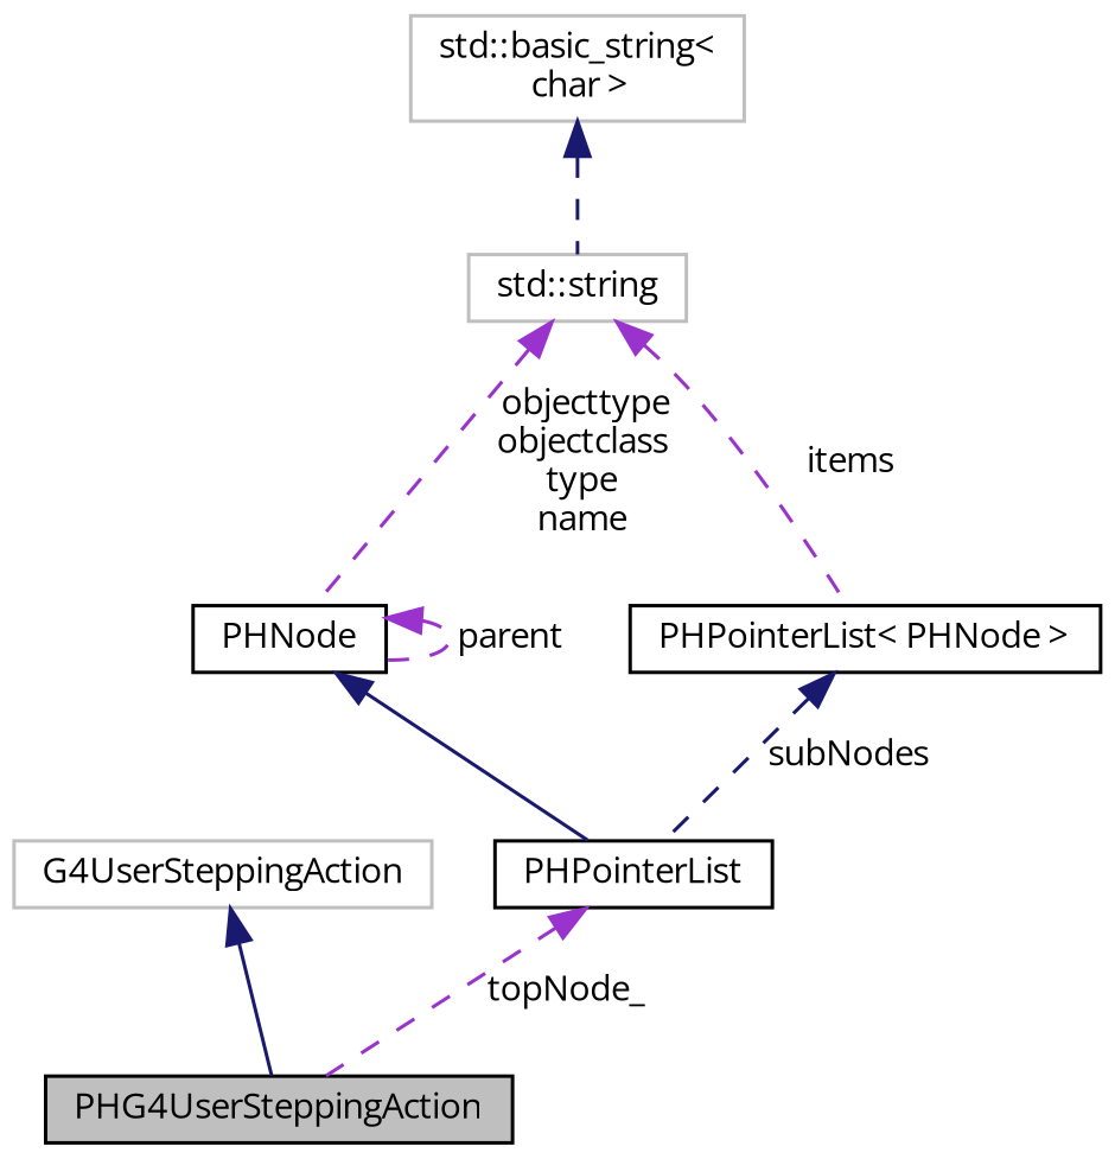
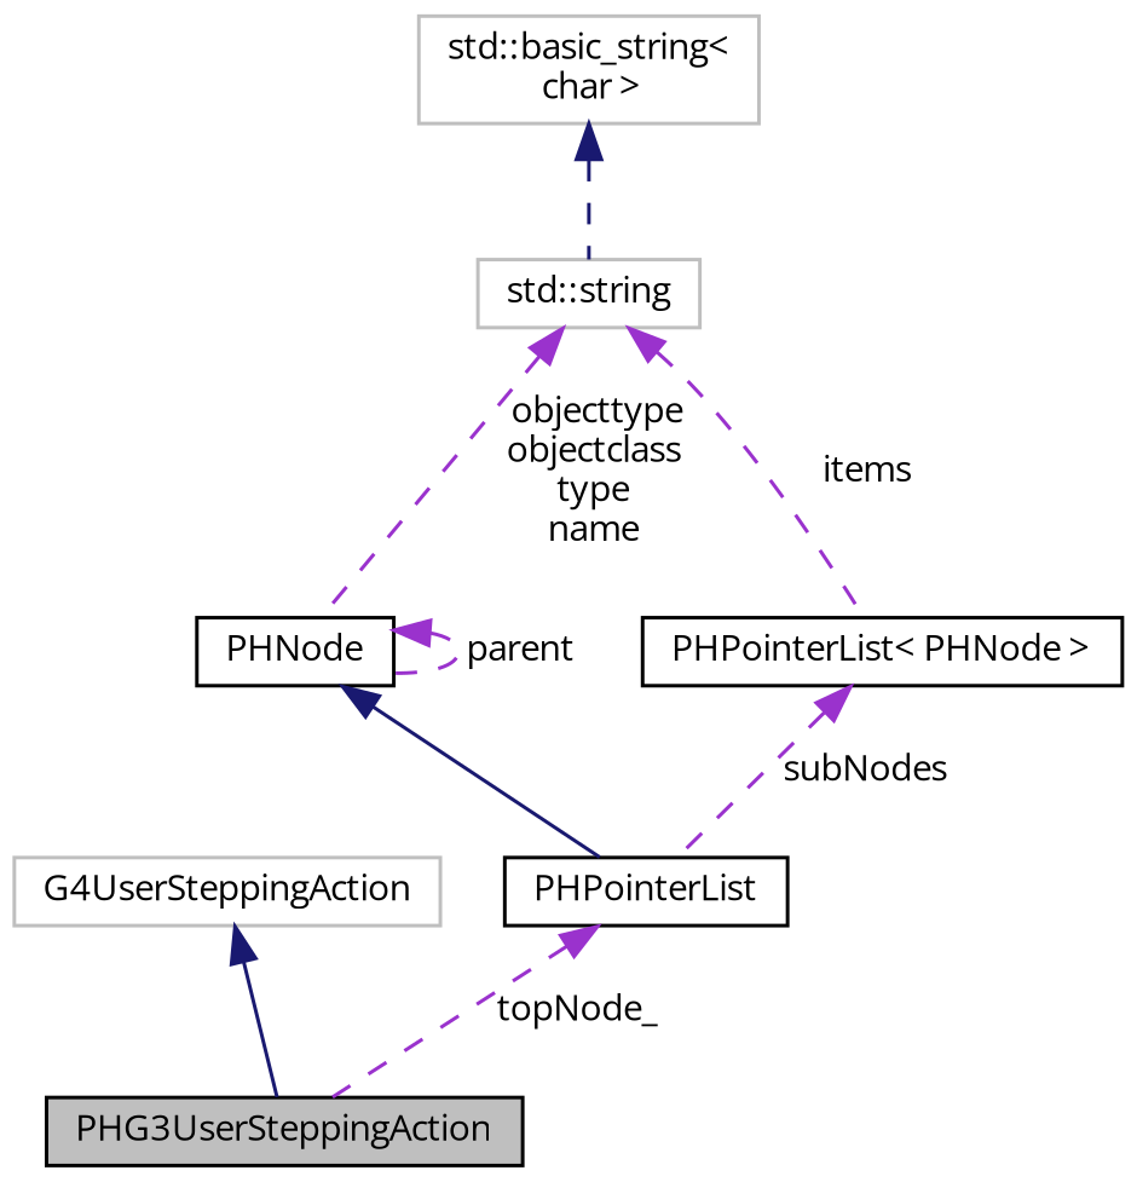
  digraph {
    fontname="Open Sans"
    node [color=black fontname="Open Sans" fontsize=10 shape=record]
    edge [color=darkorchid3 dir=back fontname="Open Sans" fontsize=10 labelfontname=FreeSans labelfontsize=10 style=dashed]
-   n1 [fillcolor=grey75 fontcolor=black height=0.2 label=PHG4UserSteppingAction style=filled width=0.4]
+   n1 [fillcolor=grey75 fontcolor=black height=0.2 label=PHG3UserSteppingAction style=filled width=0.4]
    n2 [color=grey75 height=0.2 label=G4UserSteppingAction width=0.4]
    n3 [height=0.2 label=PHPointerList width=0.4]
    n4 [height=0.2 label=PHNode width=0.4]
    n5 [height=0.2 label="PHPointerList\< PHNode \>" width=0.4]
    n6 [color=grey75 height=0.2 label="std::string" width=0.4]
    n7 [color=grey75 height=0.2 label="std::basic_string\<\l char \>" width=0.4]
    n2 -> n1 [color=midnightblue style=solid]
    n3 -> n1 [label=" topNode_"]
    n4 -> n3 [color=midnightblue style=solid]
    n4 -> n4 [label=" parent"]
-   n5 -> n3 [color=midnightblue label=" subNodes"]
+   n5 -> n3 [label=" subNodes"]
    n6 -> n4 [label=" objecttype\nobjectclass\ntype\nname"]
    n6 -> n5 [label=" items"]
    n7 -> n6 [color=midnightblue]
  }
